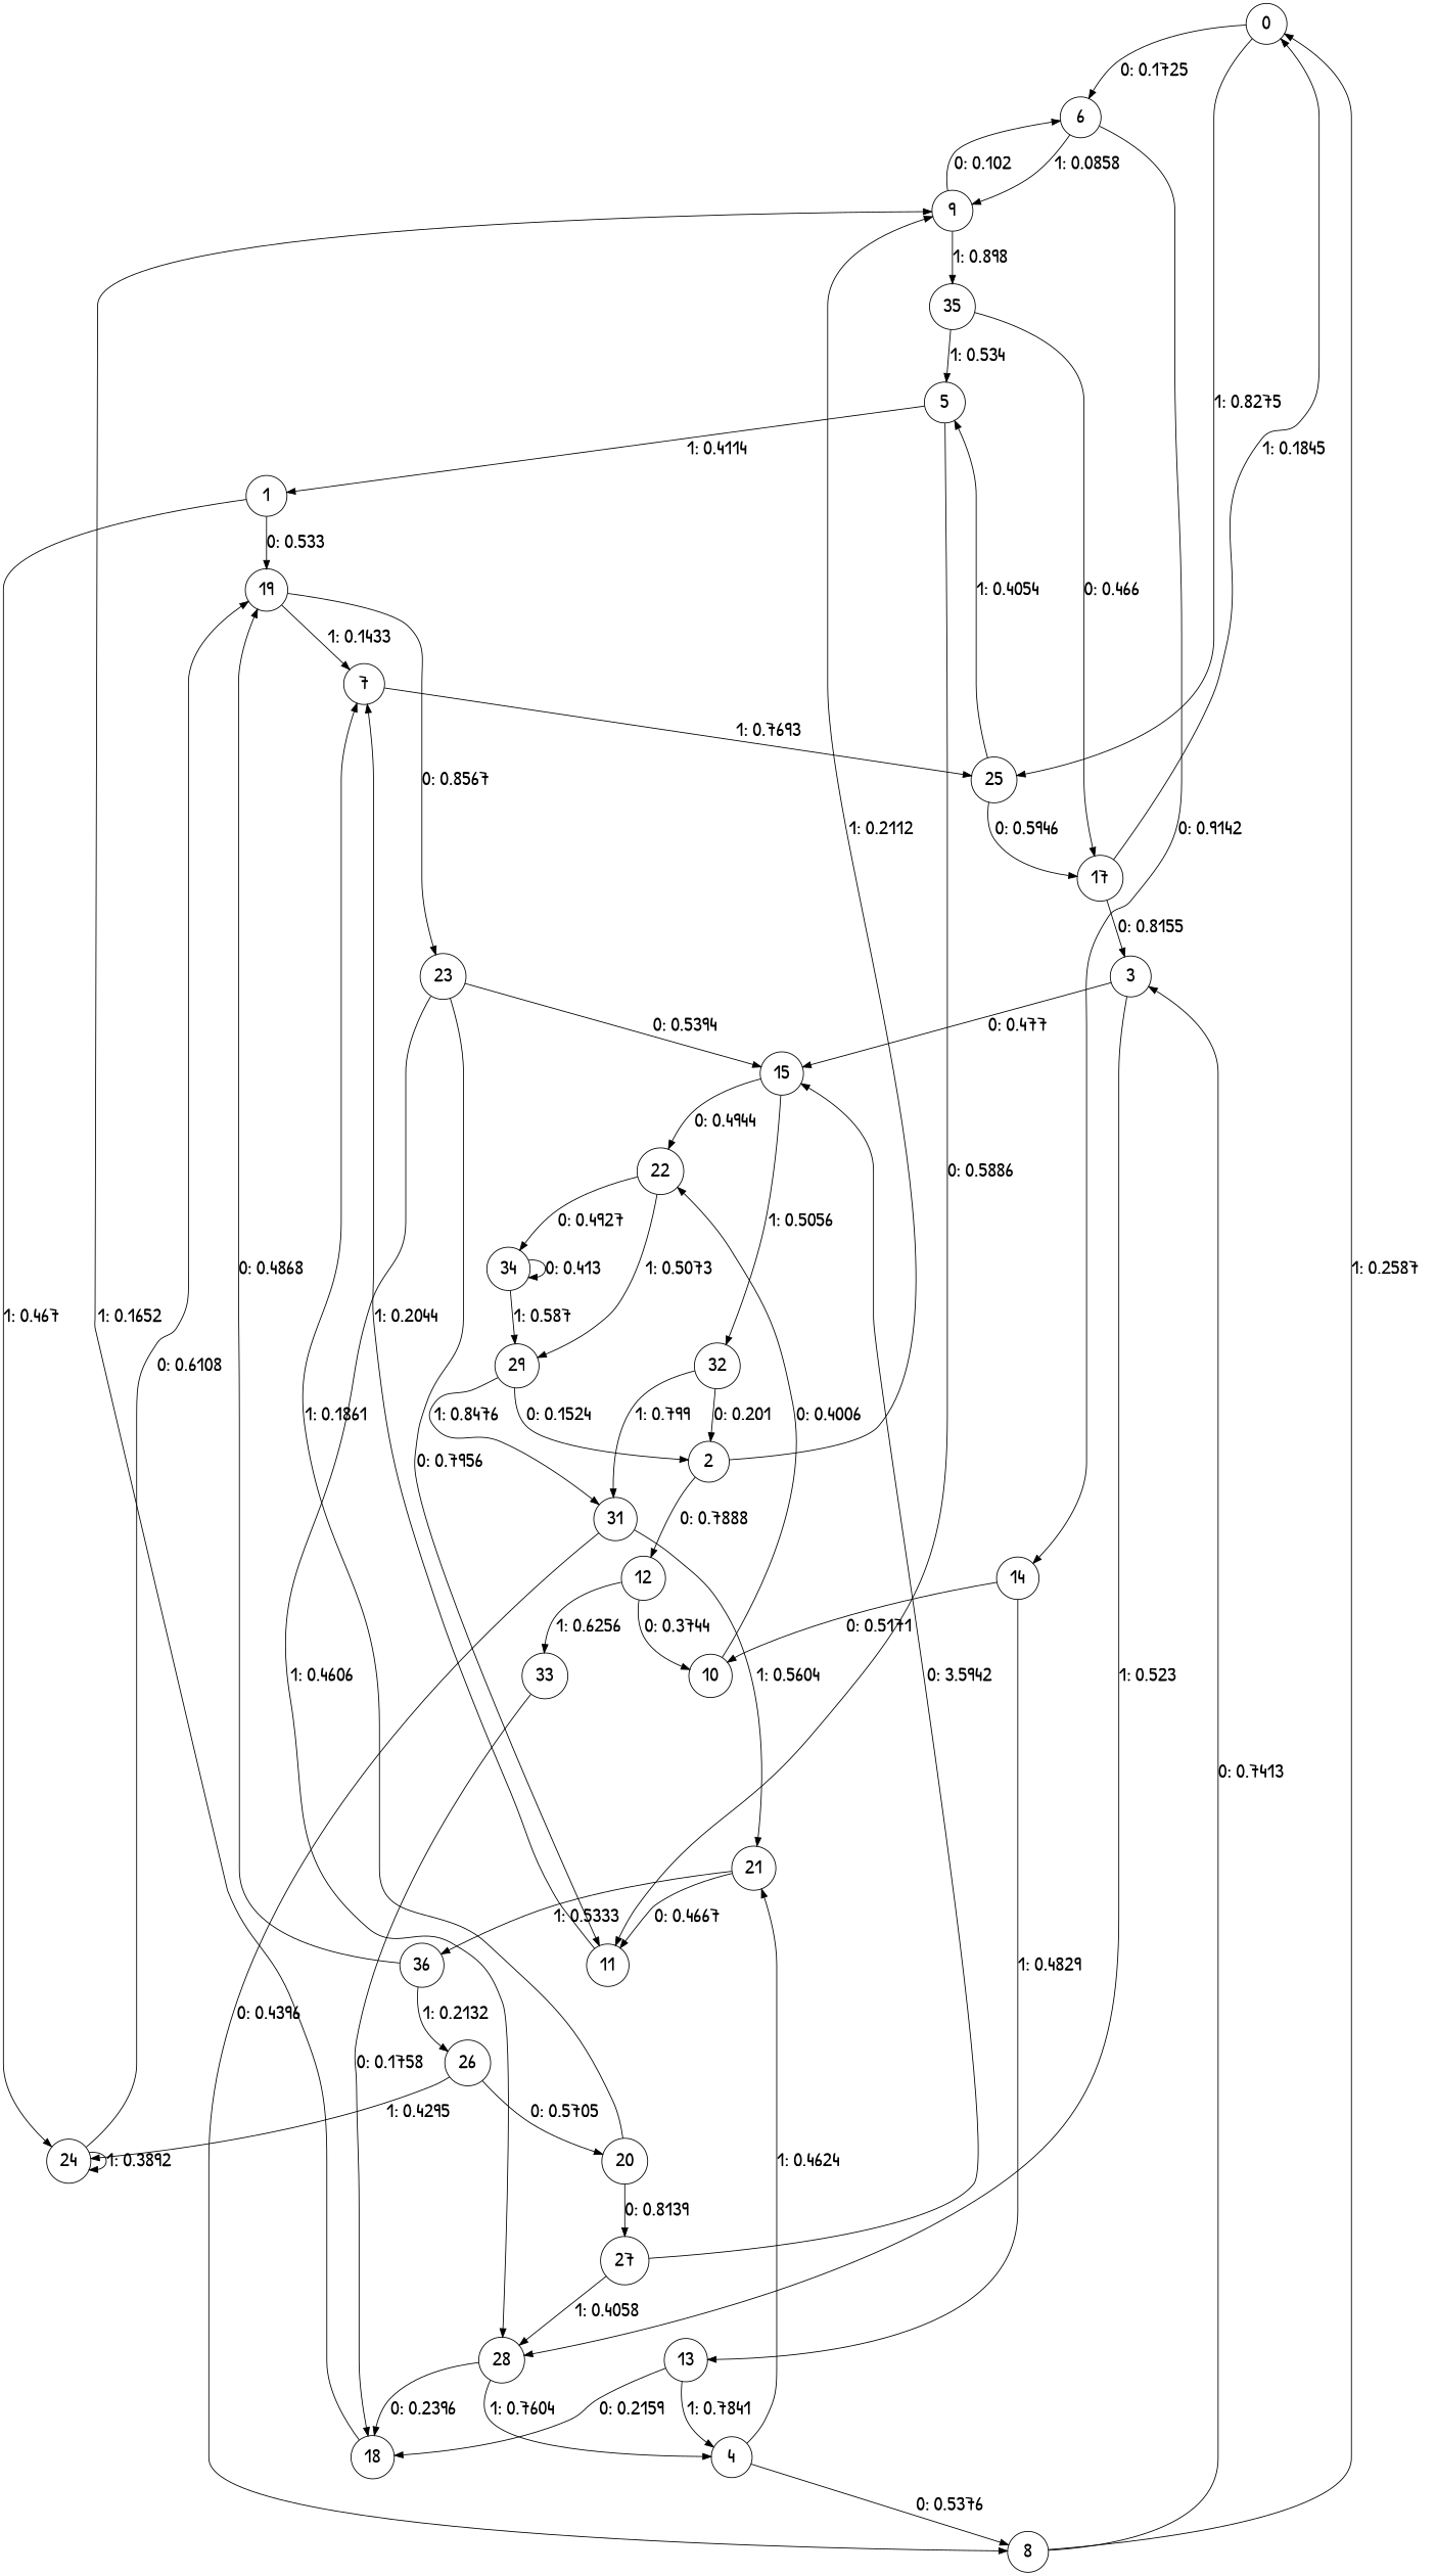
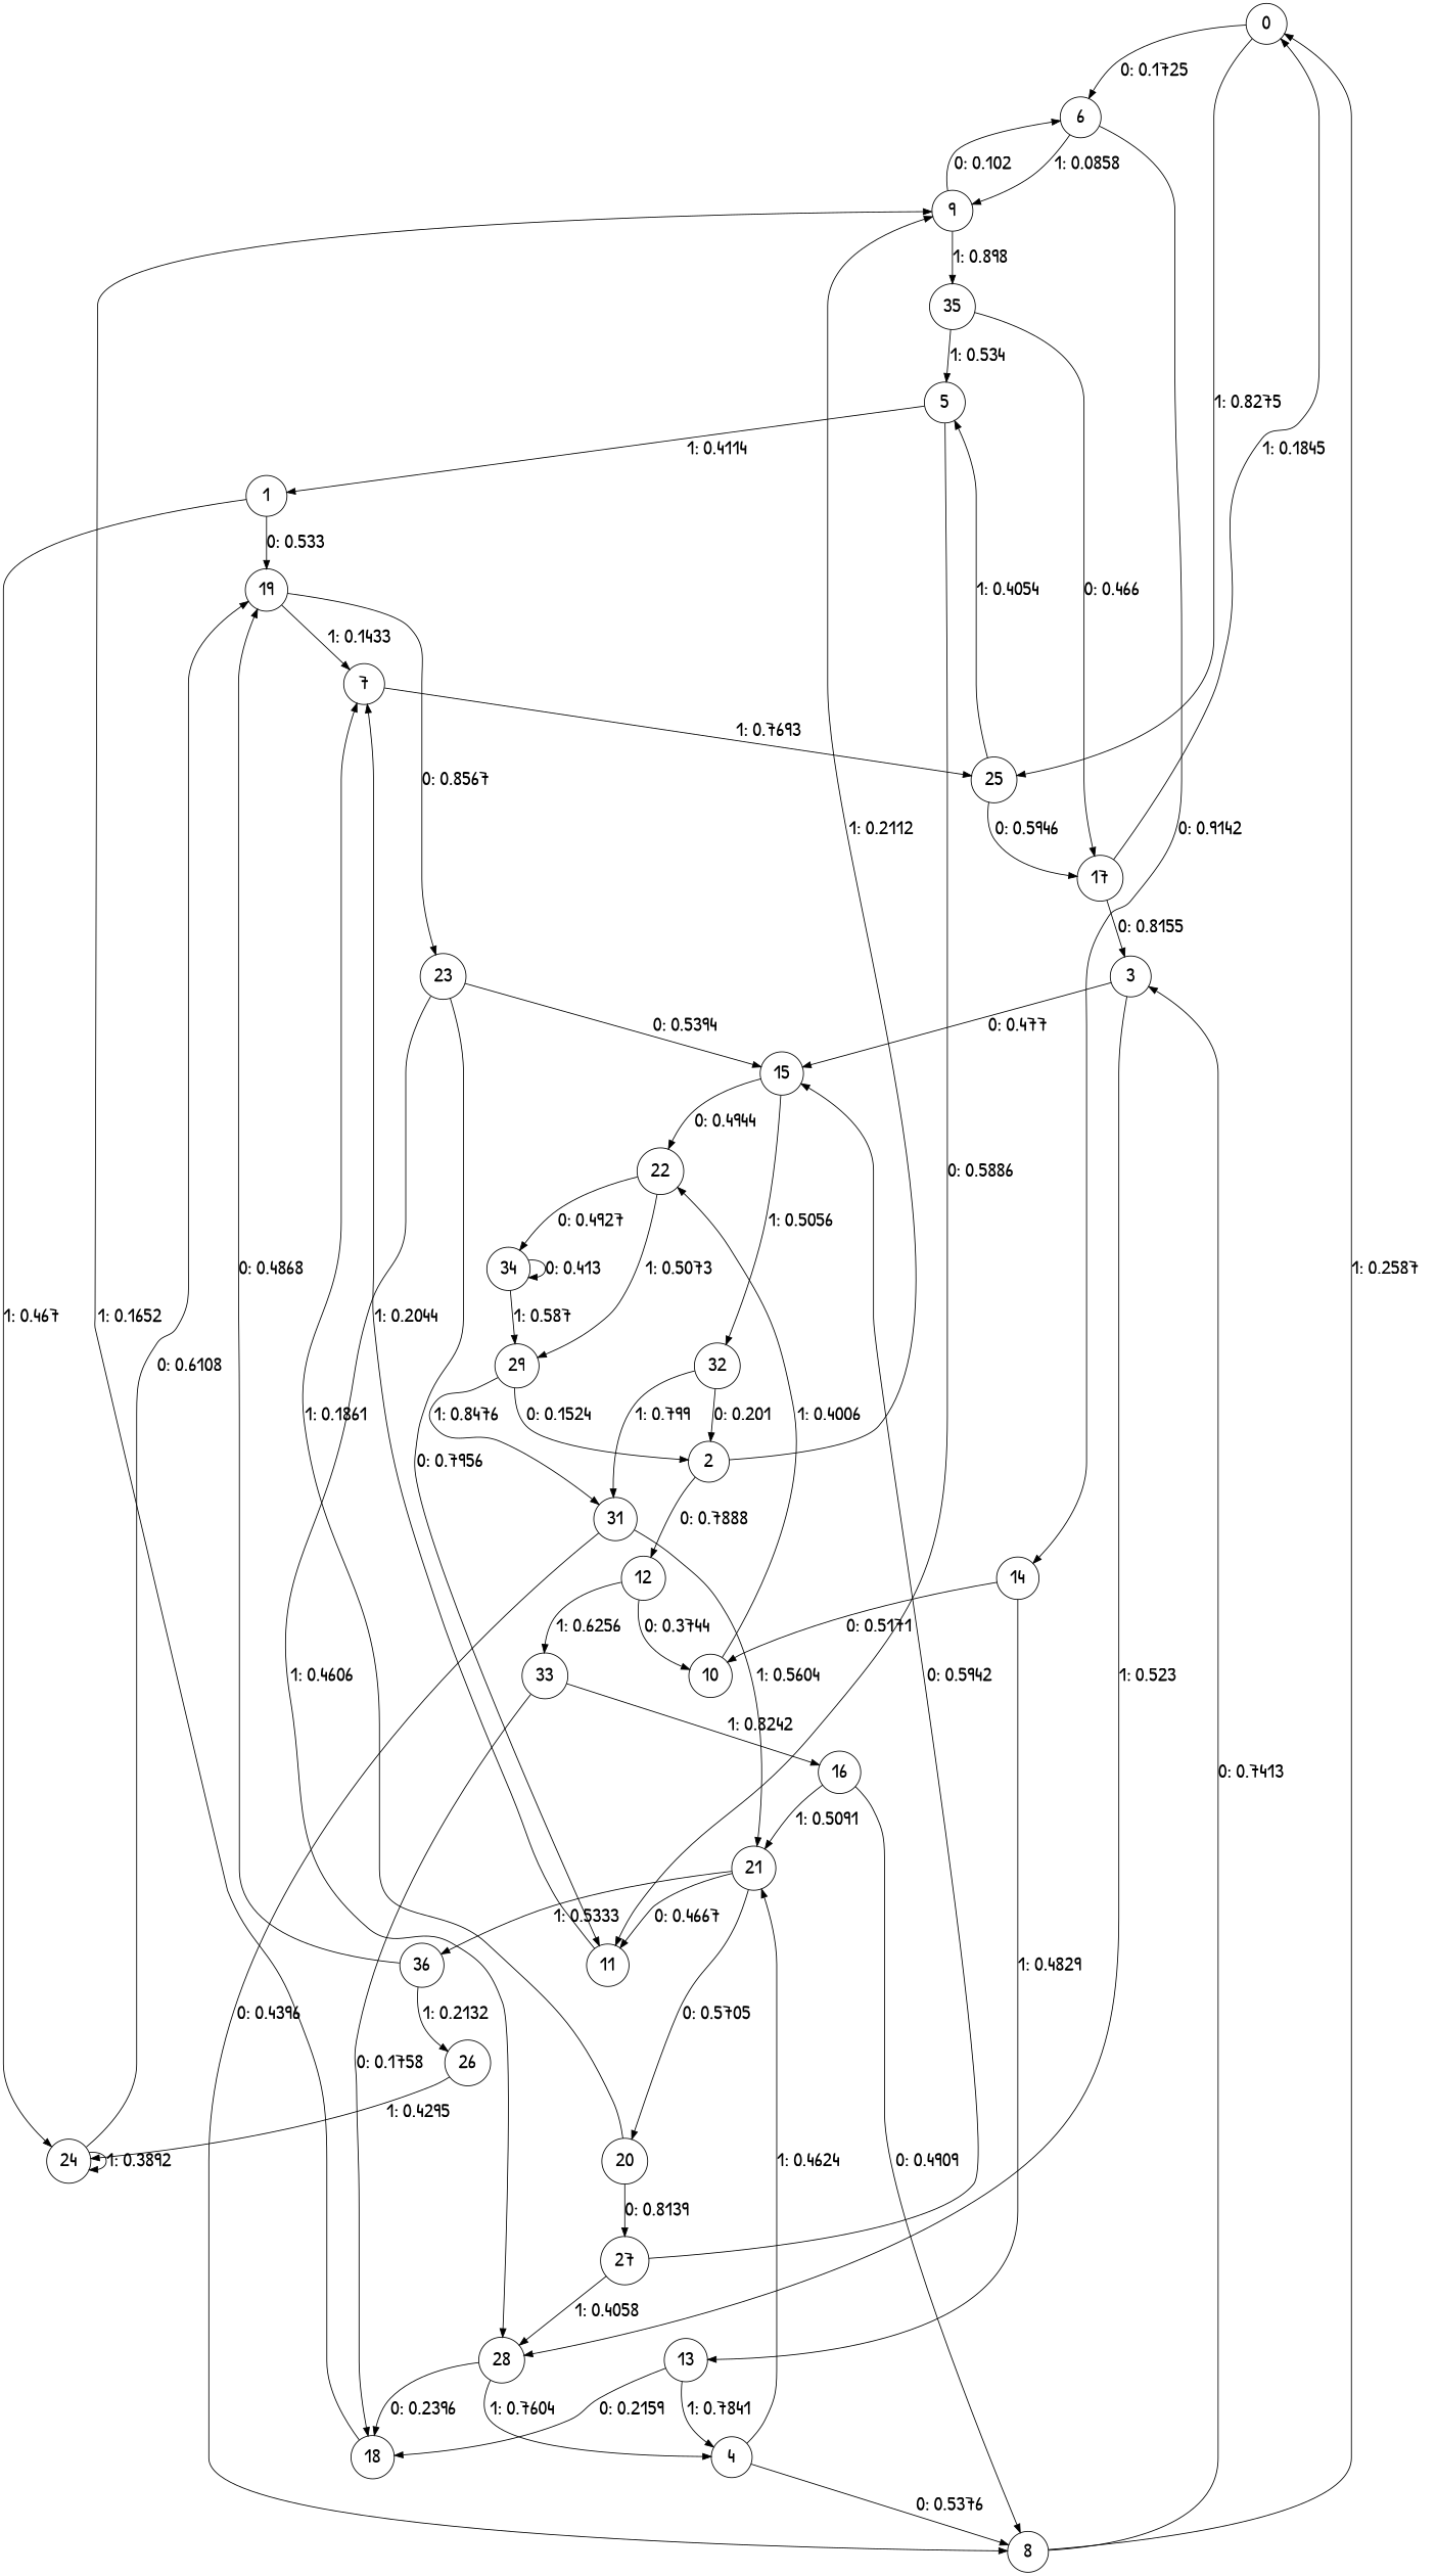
  digraph {
    fontname="Patrick Hand"
    node [fontname="Patrick Hand" fontsize=24 shape=circle]
    edge [fontname="Patrick Hand" fontsize=24]
    0
    6
    25
    9
    14
    5
    17
    35
    10
    13
    1
    11
    3
    19
    24
    7
    23
    15
    28
    2
    12
    33
    22
    18
+   16
    32
    4
    34
    29
    31
    8
    21
    36
    26
    20
    27
    0 -> 6 [label="0: 0.1725   "]
    0 -> 25 [label="1: 0.8275   "]
    6 -> 9 [label="1: 0.0858   "]
    6 -> 14 [label="0: 0.9142   "]
    25 -> 5 [label="1: 0.4054   "]
    25 -> 17 [label="0: 0.5946   "]
    9 -> 6 [label="0: 0.102    "]
    9 -> 35 [label="1: 0.898    "]
    14 -> 10 [label="0: 0.5171   "]
    14 -> 13 [label="1: 0.4829   "]
    5 -> 1 [label="1: 0.4114   "]
    5 -> 11 [label="0: 0.5886   "]
    17 -> 0 [label="1: 0.1845   "]
    17 -> 3 [label="0: 0.8155   "]
    35 -> 5 [label="1: 0.534    "]
    35 -> 17 [label="0: 0.466    "]
-   10 -> 22 [label="0: 0.4006   "]
+   10 -> 22 [label="1: 0.4006   "]
    13 -> 18 [label="0: 0.2159   "]
    13 -> 4 [label="1: 0.7841   "]
    1 -> 19 [label="0: 0.533    "]
    1 -> 24 [label="1: 0.467    "]
    11 -> 7 [label="1: 0.2044   "]
    3 -> 15 [label="0: 0.477    "]
    3 -> 28 [label="1: 0.523    "]
    19 -> 7 [label="1: 0.1433   "]
    19 -> 23 [label="0: 0.8567   "]
    24 -> 19 [label="0: 0.6108   "]
    24 -> 24 [label="1: 0.3892   "]
    7 -> 25 [label="1: 0.7693   "]
    23 -> 11 [label="0: 0.7956   "]
    23 -> 15 [label="0: 0.5394   "]
    23 -> 28 [label="1: 0.4606   "]
    15 -> 22 [label="0: 0.4944   "]
    15 -> 32 [label="1: 0.5056   "]
    28 -> 18 [label="0: 0.2396   "]
    28 -> 4 [label="1: 0.7604   "]
    2 -> 9 [label="1: 0.2112   "]
    2 -> 12 [label="0: 0.7888   "]
    12 -> 10 [label="0: 0.3744   "]
    12 -> 33 [label="1: 0.6256   "]
    33 -> 18 [label="0: 0.1758   "]
+   33 -> 16 [label="1: 0.8242   "]
    22 -> 34 [label="0: 0.4927   "]
    22 -> 29 [label="1: 0.5073   "]
    18 -> 9 [label="1: 0.1652   "]
+   16 -> 8 [label="0: 0.4909   "]
+   16 -> 21 [label="1: 0.5091   "]
    32 -> 2 [label="0: 0.201    "]
    32 -> 31 [label="1: 0.799    "]
    4 -> 8 [label="0: 0.5376   "]
    4 -> 21 [label="1: 0.4624   "]
    34 -> 34 [label="0: 0.413    "]
    34 -> 29 [label="1: 0.587    "]
    29 -> 2 [label="0: 0.1524   "]
    29 -> 31 [label="1: 0.8476   "]
    31 -> 8 [label="0: 0.4396   "]
    31 -> 21 [label="1: 0.5604   "]
    8 -> 0 [label="1: 0.2587   "]
    8 -> 3 [label="0: 0.7413   "]
    21 -> 11 [label="0: 0.4667   "]
    21 -> 36 [label="1: 0.5333   "]
    36 -> 19 [label="0: 0.4868   "]
    36 -> 26 [label="1: 0.2132   "]
    26 -> 24 [label="1: 0.4295   "]
-   26 -> 20 [label="0: 0.5705   "]
+   21 -> 20 [label="0: 0.5705   "]
    20 -> 7 [label="1: 0.1861   "]
    20 -> 27 [label="0: 0.8139   "]
-   27 -> 15 [label="0: 3.5942   "]
+   27 -> 15 [label="0: 0.5942   "]
    27 -> 28 [label="1: 0.4058   "]
  }
